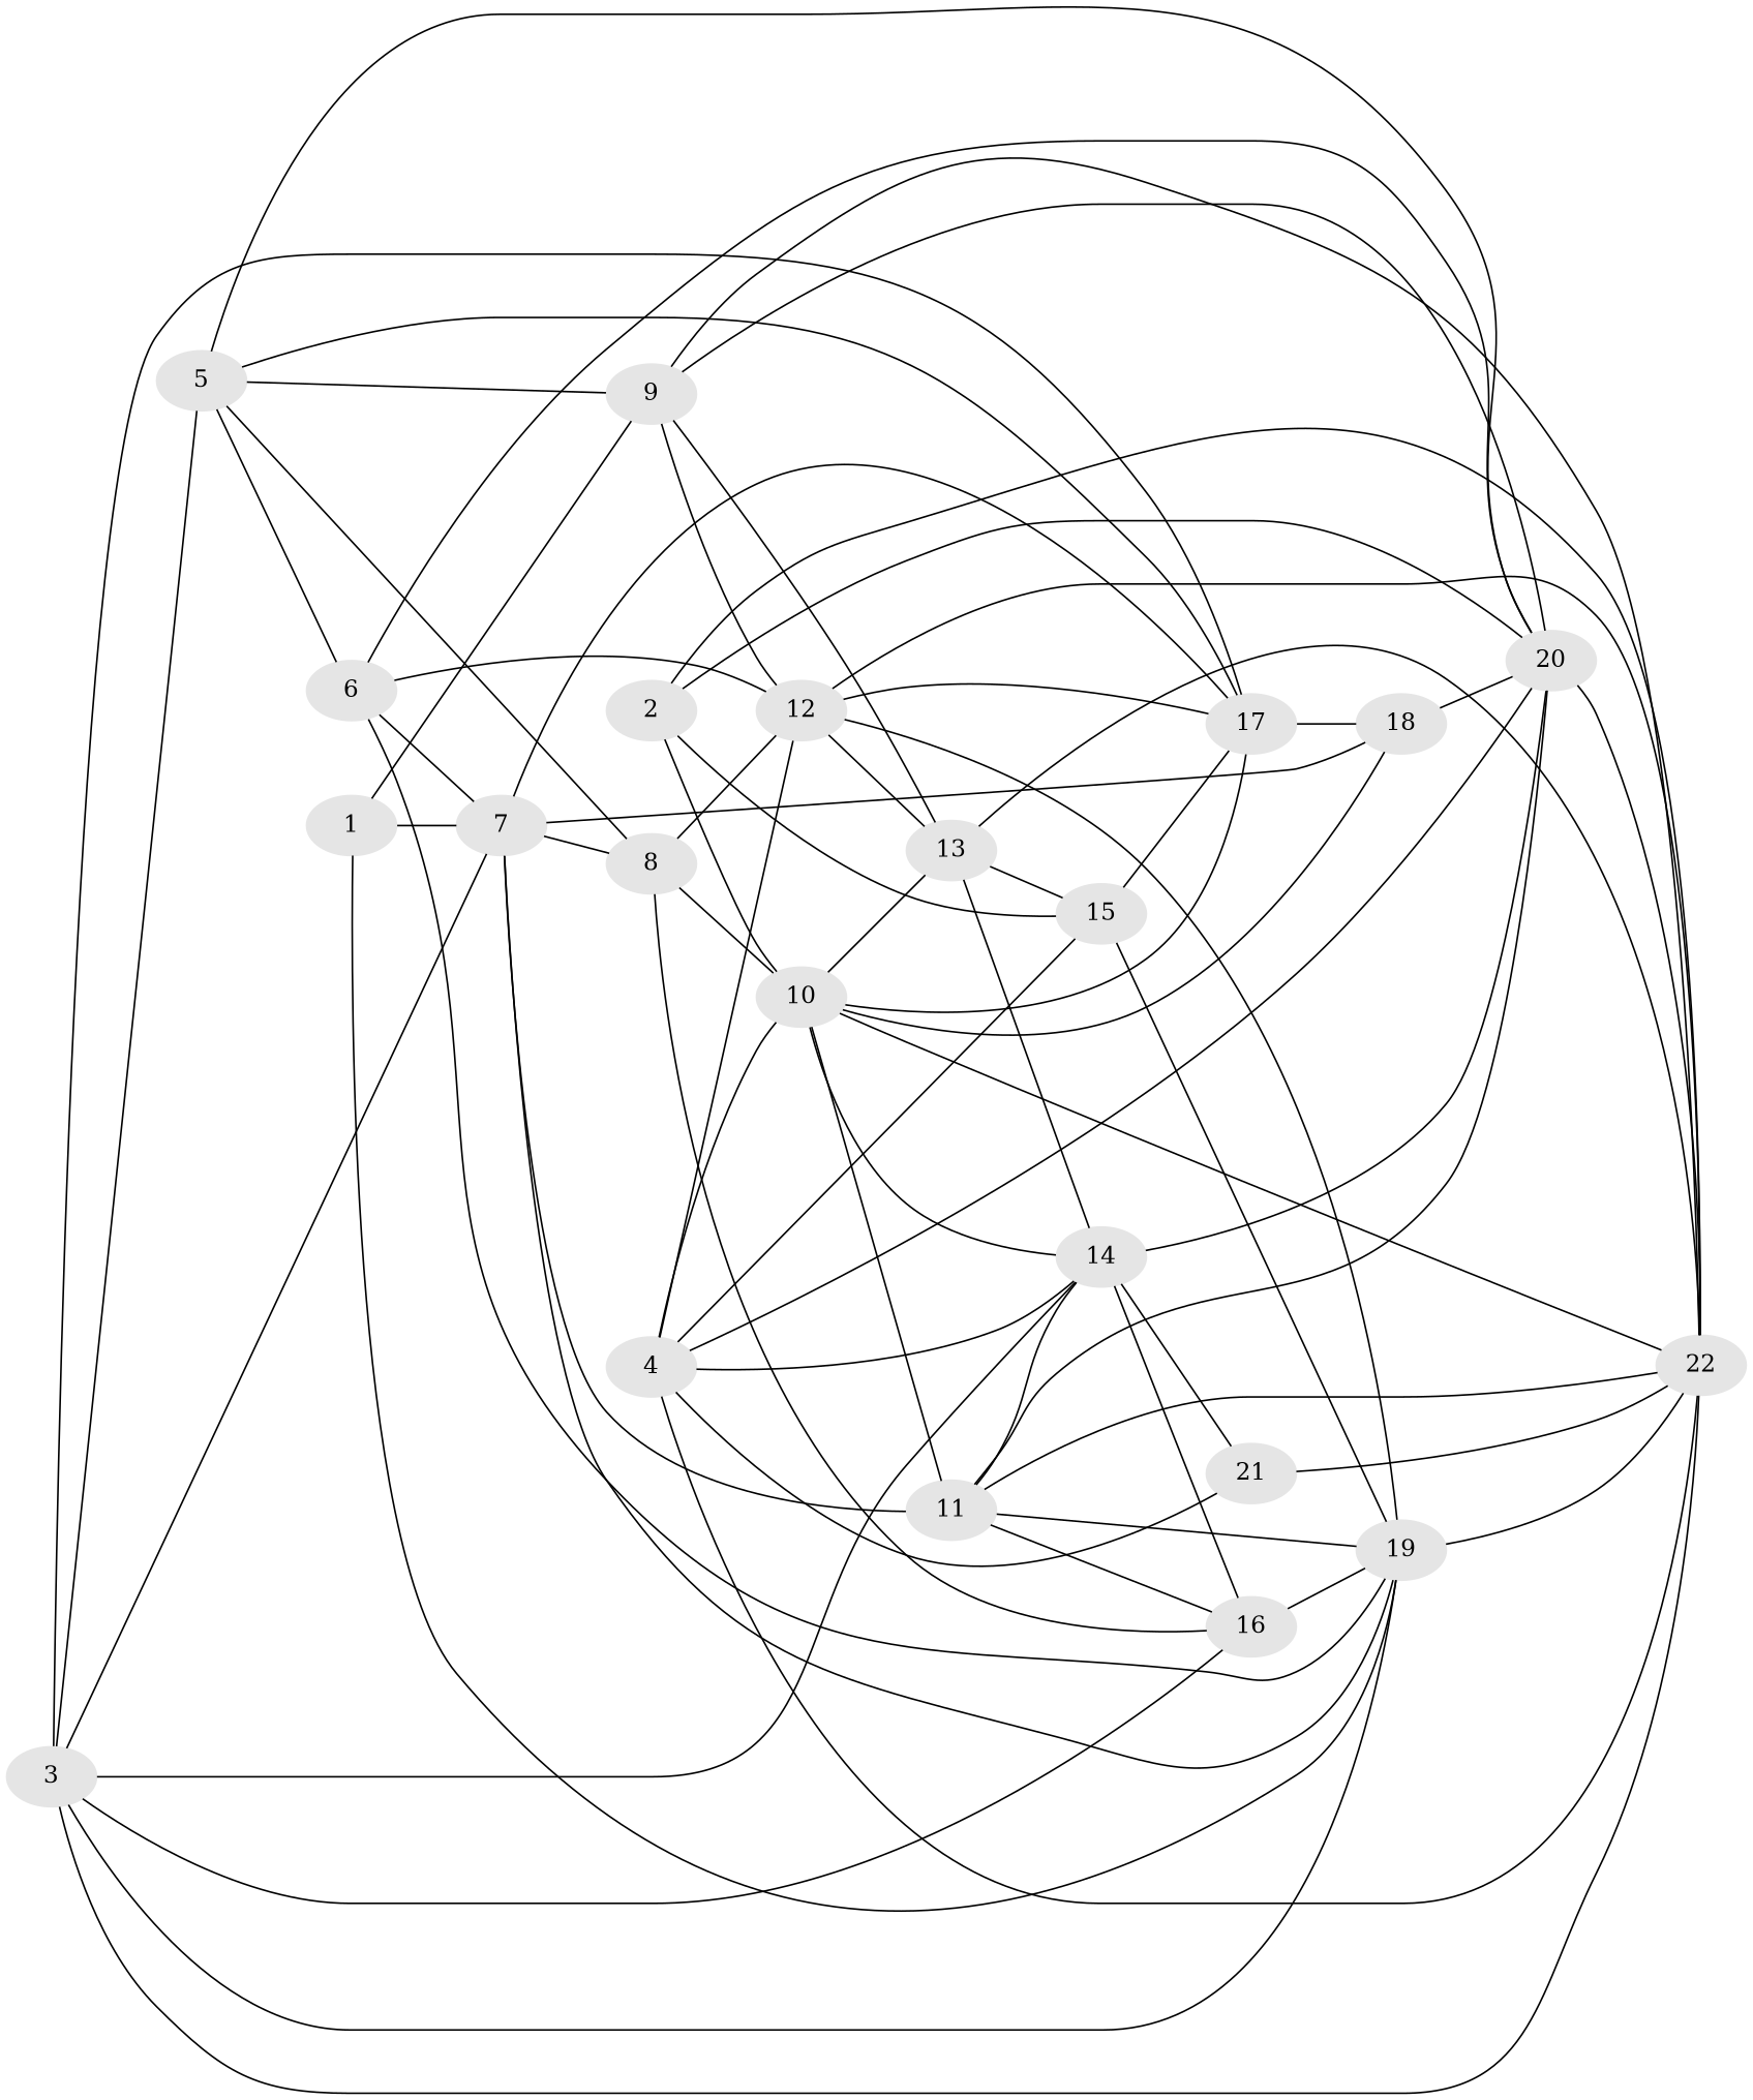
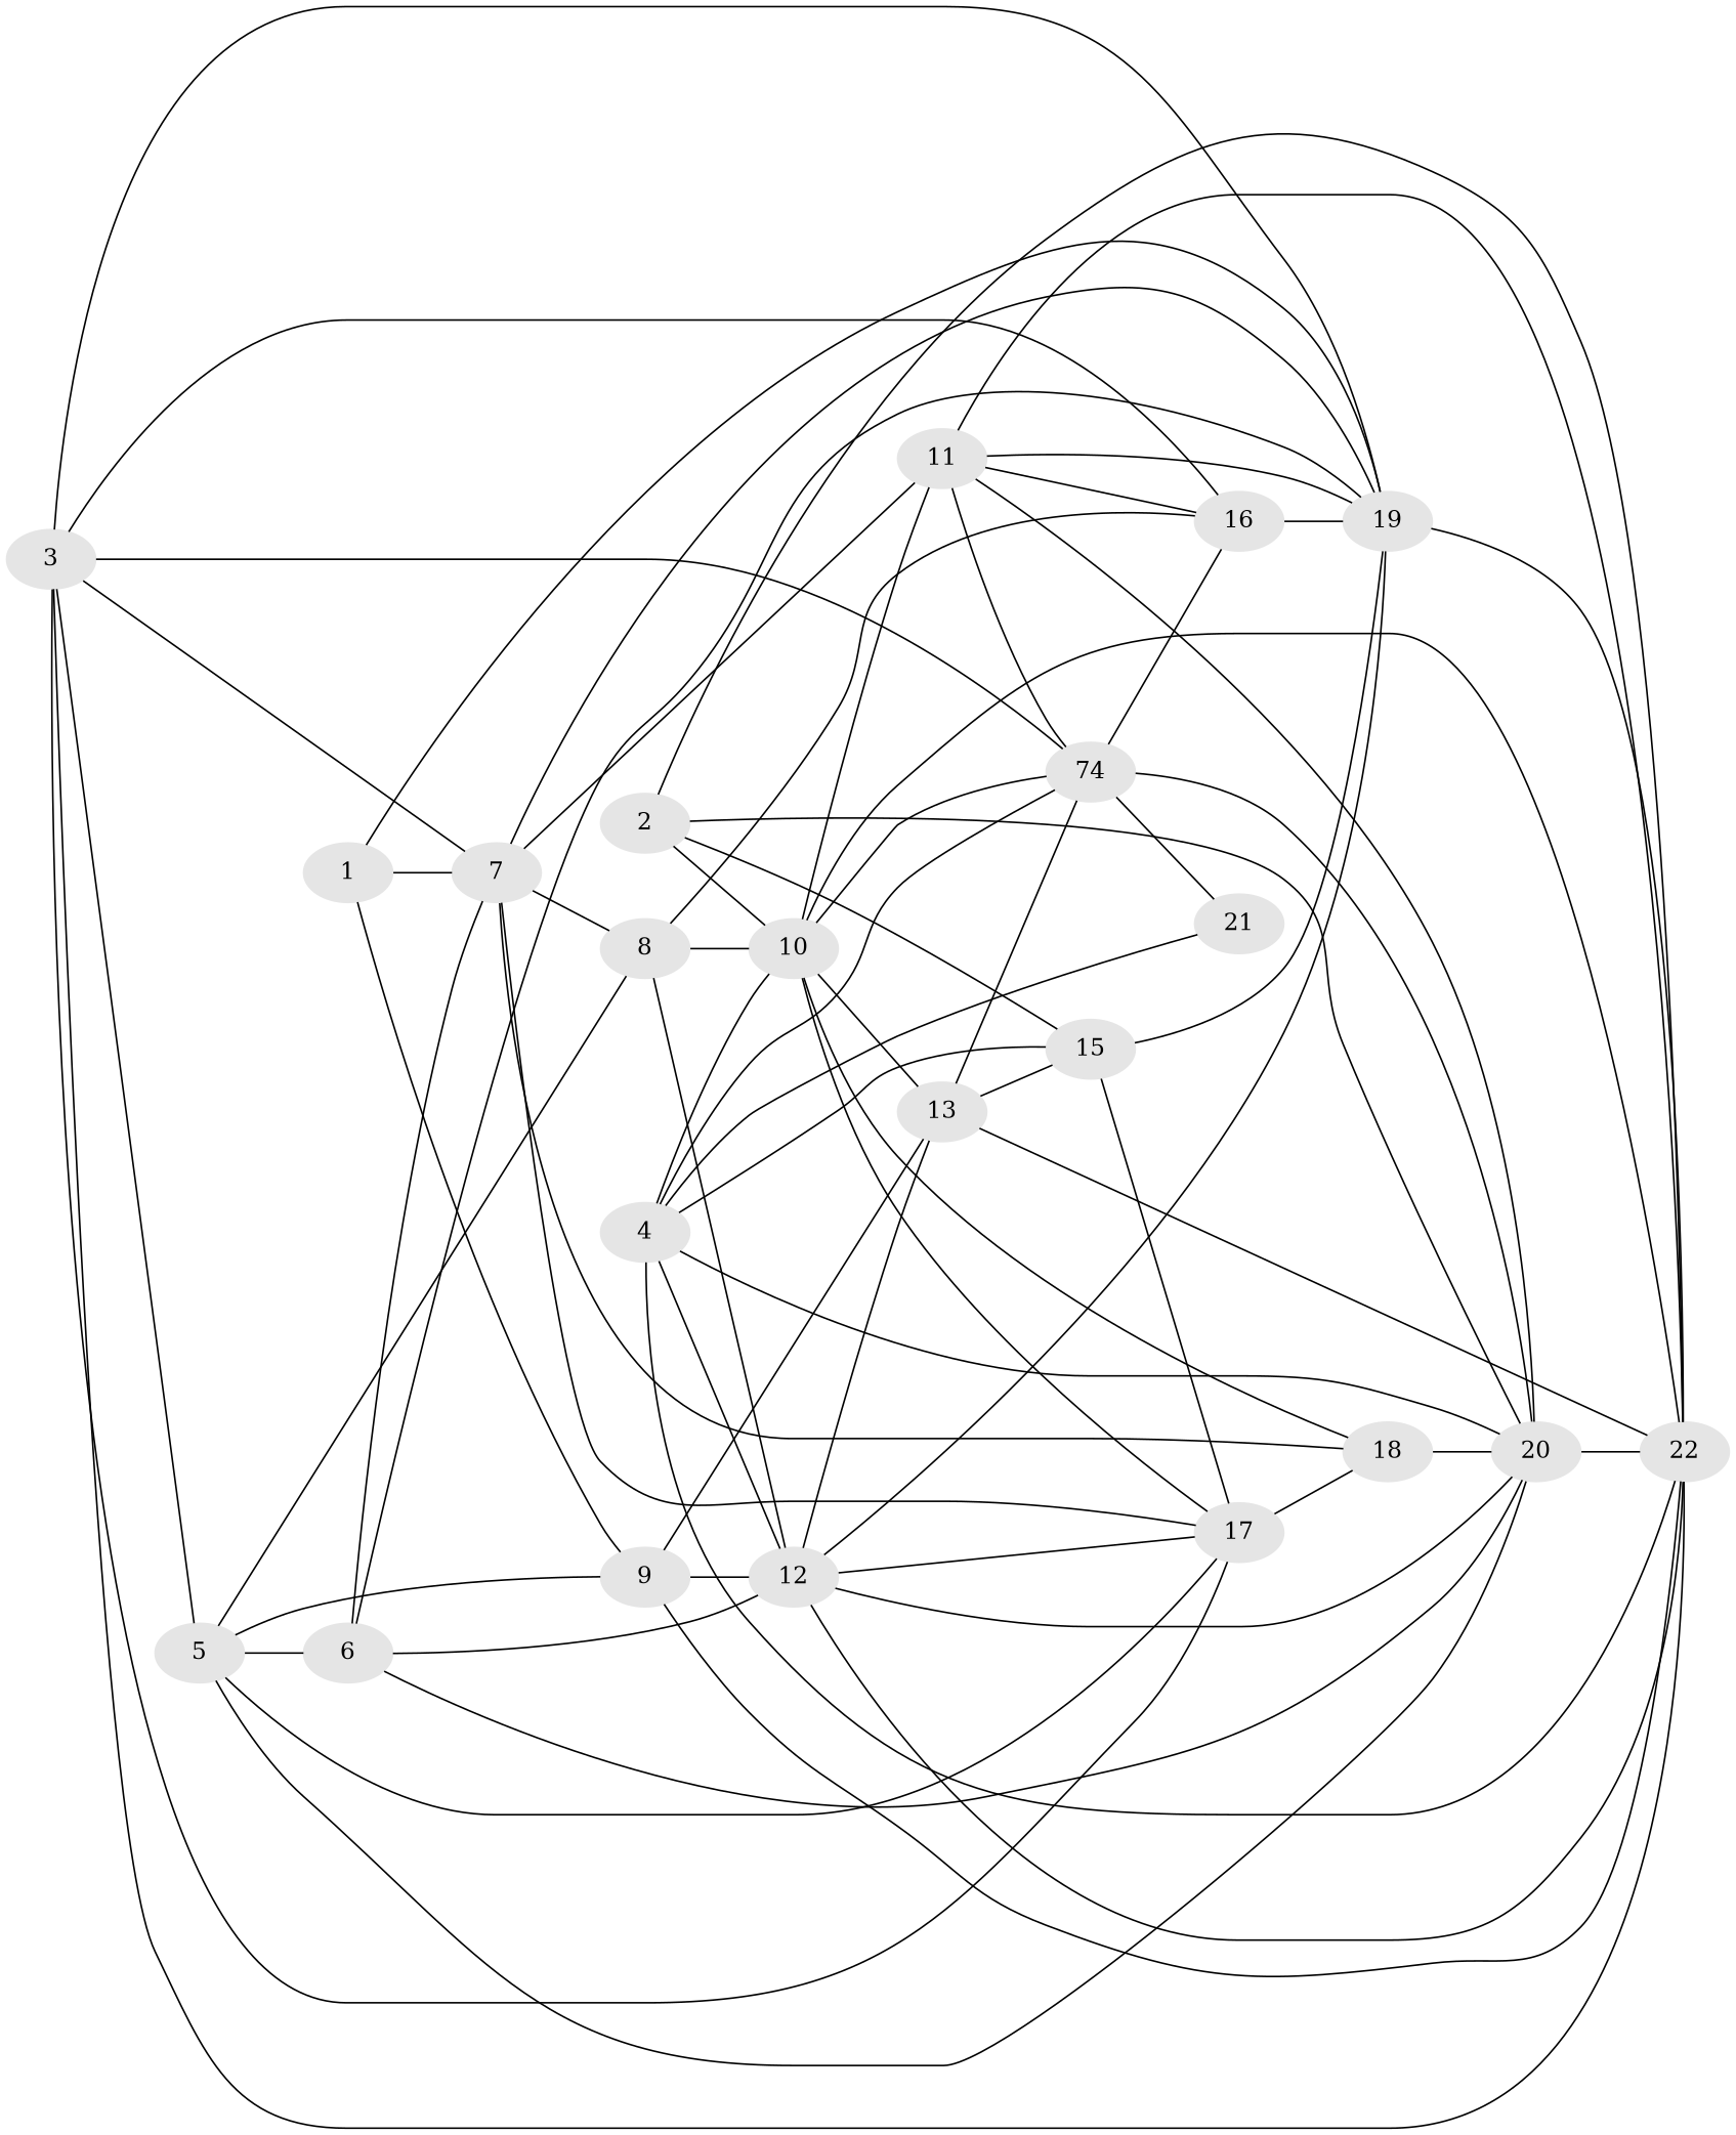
  graph {
    rankdir=LR
    node [color=gray90 style=filled]
    edge [weight=1.0]
    1
    7
    9
    19
    17
    8
    11
    18
    22
    12
    13
    2
    10
    15
    20
-   14
+   14 [label=74]
    3
    5
    16
    6
    21
    4
    1 -- 7
    1 -- 9
    1 -- 19
    7 -- 19
    7 -- 17
    7 -- 8
    7 -- 11
    7 -- 18
    9 -- 22
    9 -- 12
    9 -- 13
    19 -- 22
    17 -- 18
    8 -- 12 [weight=2.0]
    8 -- 10
    8 -- 16
    11 -- 19
    11 -- 22 [weight=2.0]
    11 -- 20
    11 -- 14 [weight=2.0]
    11 -- 16 [weight=2.0]
    18 -- 20 [weight=2.0]
    12 -- 19 [weight=3.0]
    12 -- 17
    12 -- 22 [weight=2.0]
    12 -- 13
-   9 -- 20 [weight=2.0]
+   12 -- 20 [weight=2.0]
    13 -- 22
    13 -- 15 [weight=3.0]
    13 -- 14
    2 -- 22
    2 -- 10
    2 -- 15
    2 -- 20
    10 -- 17
    10 -- 11
    10 -- 18
    10 -- 22
    10 -- 13 [weight=2.0]
    10 -- 14
    15 -- 19
    15 -- 17
    20 -- 22
    14 -- 20
    14 -- 16
    14 -- 21
    3 -- 7
    3 -- 19
    3 -- 17
    3 -- 22
    3 -- 14 [weight=2.0]
    3 -- 5
    3 -- 16 [weight=2.0]
    5 -- 9
    5 -- 17 [weight=2.0]
    5 -- 8
    5 -- 20
    5 -- 6
    16 -- 19
    6 -- 7 [weight=2.0]
    6 -- 19
    6 -- 12
    6 -- 20
-   21 -- 22
    4 -- 22 [weight=2.0]
    4 -- 12
    4 -- 10
    4 -- 15
    4 -- 20
    4 -- 14
    4 -- 21
  }
